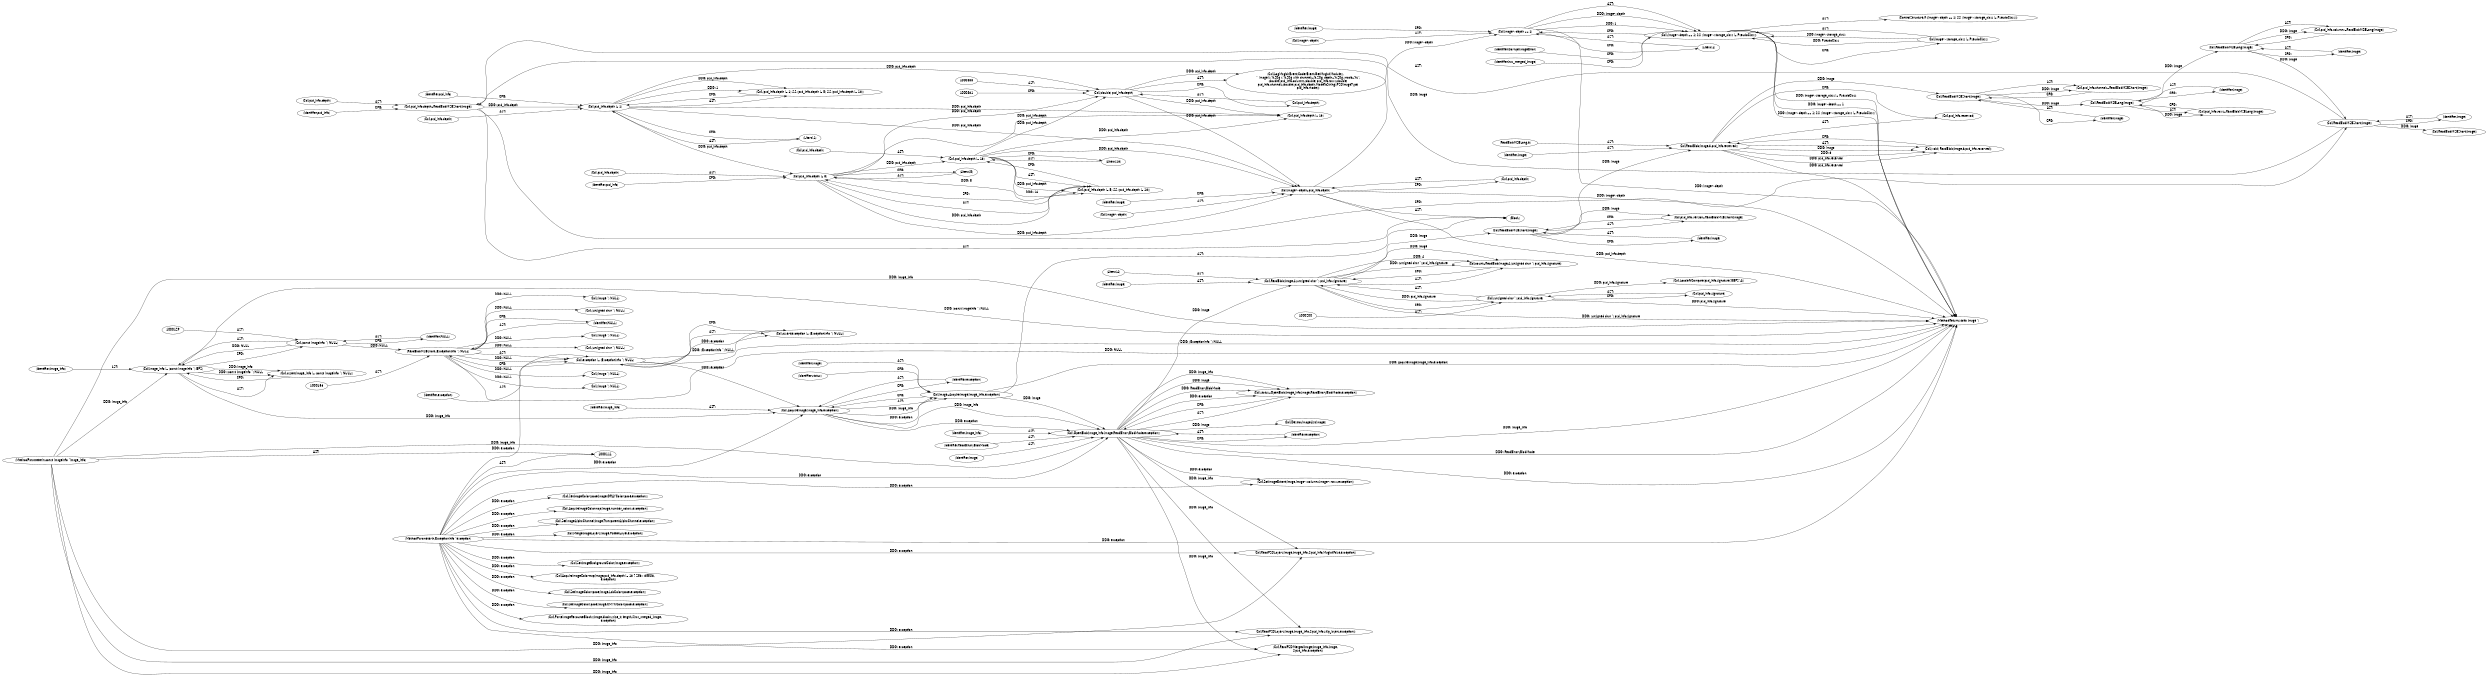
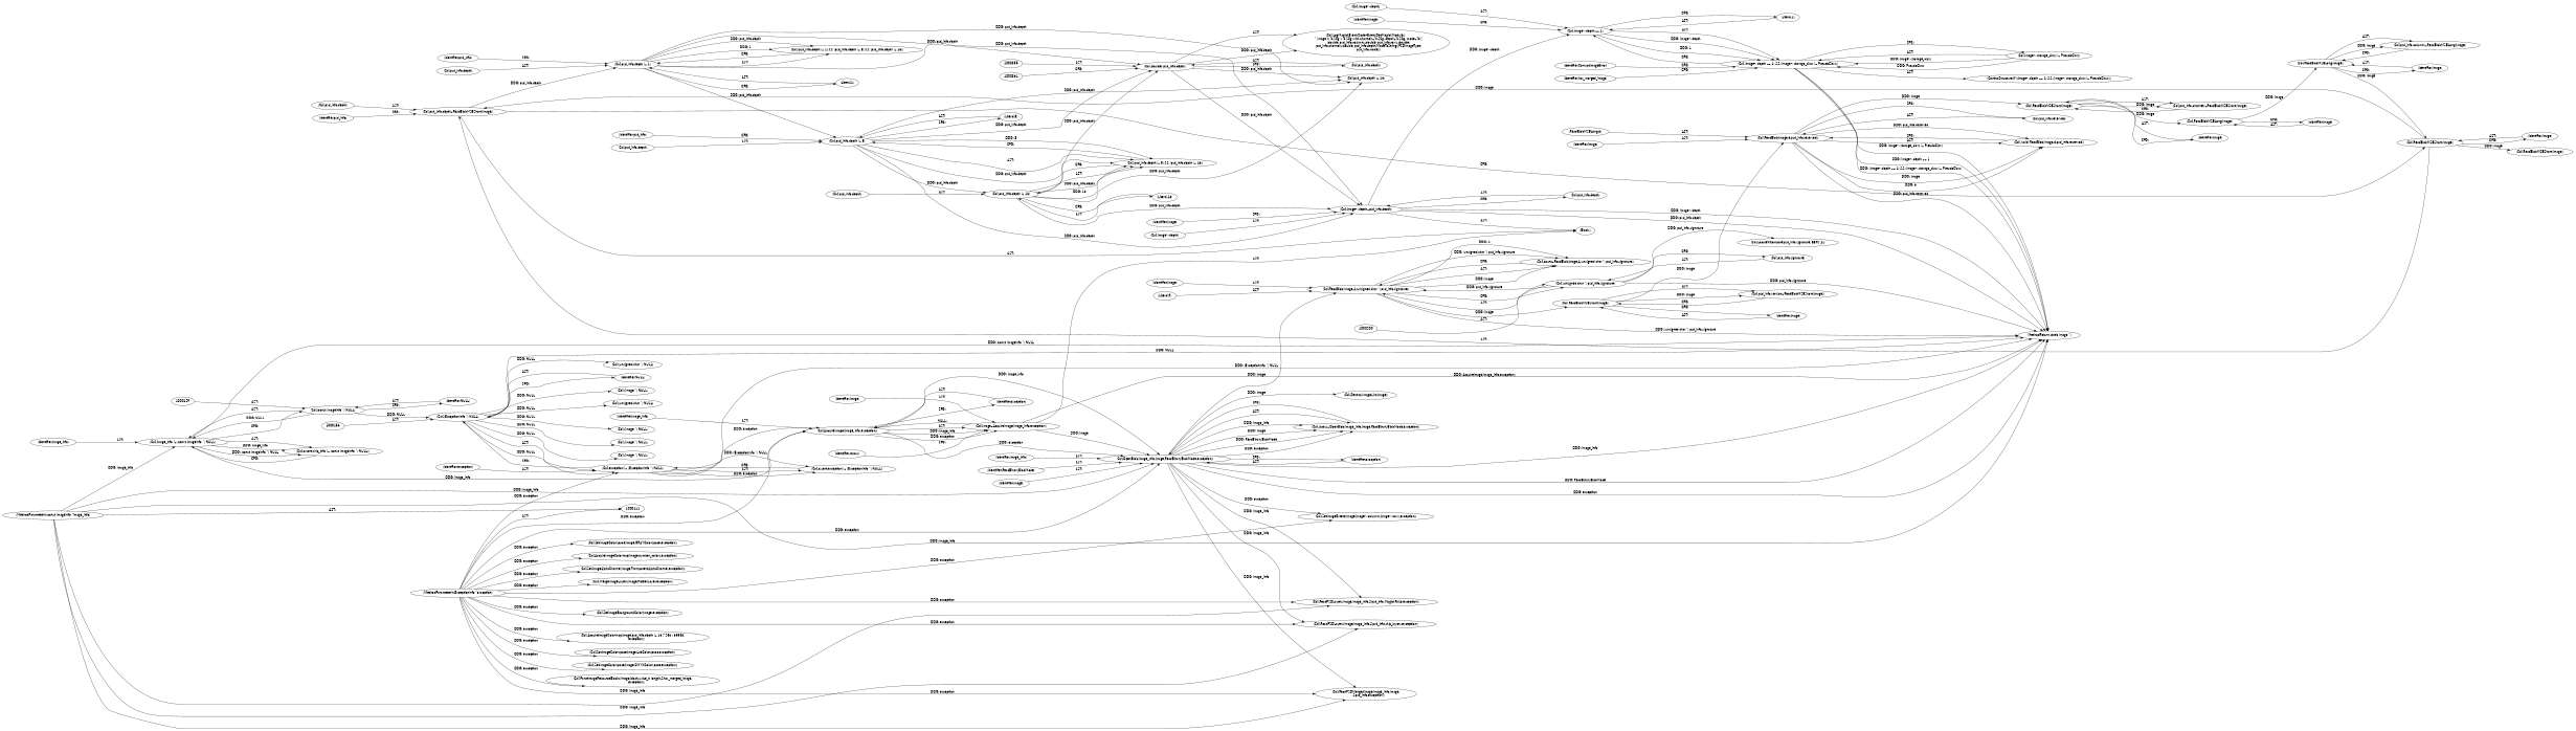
  digraph {
    fontname=Lato
    rankdir=LR
    node [fontname=Lato]
    edge [fontname=Lato]
    n1 [label="(Call,image->depth == 1)"]
    n2 [label="(Call,(image->depth == 1) && (image->storage_class != PseudoClass))"]
    n3 [label="(MethodReturn,static Image *)"]
    n4 [label="(Literal,1)"]
    n5 [label="(Call,image->storage_class != PseudoClass)"]
    n6 [label="(ControlStructure,if ((image->depth == 1) && (image->storage_class != PseudoClass)))"]
    n7 [label="(Call,image->depth=psd_info.depth)"]
    n8 [label="(Call,psd_info.depth)"]
    n9 [label="(Block,)"]
    n10 [label="(Call,psd_info.depth != 1)"]
    n11 [label="(Call,psd_info.depth != 8)"]
    n12 [label="(Call,(double) psd_info.depth)"]
    n13 [label="(Call,psd_info.depth != 16)"]
    n14 [label="(Call,(psd_info.depth != 1) && (psd_info.depth != 8) && (psd_info.depth != 16))"]
    n15 [label="(Literal,1)"]
    n16 [label="(Call,psd_info.depth != 16)"]
    n17 [label="(Call,(psd_info.depth != 8) && (psd_info.depth != 16))"]
    n18 [label="(Literal,8)"]
    n19 [label="(Call,psd_info.depth)"]
    n20 [label="(Call,LogMagickEvent(CoderEvent,GetMagickModule(),\n      \"  Image is %.20g x %.20g with channels=%.20g, depth=%.20g, mode=%s\",\n      (double) psd_info.columns,(double) psd_info.rows,(double)\n      psd_info.channels,(double) psd_info.depth,ModeToString((PSDImageType)\n      psd_info.mode)))"]
    n21 [label="(Call,psd_info.depth=ReadBlobMSBShort(image))"]
    n22 [label="(Call,ReadBlobMSBShort(image))"]
    n23 [label="(Identifier,image)"]
    n24 [label="(Call,ReadBlobMSBShort(image))"]
    n25 [label="(Call,ReadBlobMSBLong(image))"]
    n26 [label="(Identifier,image)"]
    n27 [label="(Call,psd_info.columns=ReadBlobMSBLong(image))"]
    n28 [label="(Call,ReadBlobMSBLong(image))"]
-   n29 [label="(Call,psd_info.rows=ReadBlobMSBLong(image))"]
    n30 [label="(Identifier,image)"]
    n31 [label="(Call,ReadBlobMSBShort(image))"]
    n32 [label="(Identifier,image)"]
    n33 [label="(Call,psd_info.channels=ReadBlobMSBShort(image))"]
    n34 [label="(Call,ReadBlob(image,6,psd_info.reserved))"]
    n35 [label="(Call,psd_info.reserved)"]
    n36 [label="(Call,(void) ReadBlob(image,6,psd_info.reserved))"]
    n37 [label="(Call,ReadBlobMSBShort(image))"]
    n38 [label="(Call,psd_info.version=ReadBlobMSBShort(image))"]
    n39 [label="(Identifier,image)"]
    n40 [label="(Call,ReadBlob(image,4,(unsigned char *) psd_info.signature))"]
    n41 [label="(Call,(unsigned char *) psd_info.signature)"]
    n42 [label="(Call,count=ReadBlob(image,4,(unsigned char *) psd_info.signature))"]
    n43 [label="(Call,LocaleNCompare(psd_info.signature,\"8BPS\",4))"]
    n44 [label="(Call,psd_info.signature)"]
    n45 [label="(Call,OpenBlob(image_info,image,ReadBinaryBlobMode,exception))"]
    n46 [label="(Call,DestroyImageList(image))"]
    n47 [label="(Identifier,exception)"]
    n48 [label="(Call,ReadPSDLayers(image,image_info,&psd_info,MagickFalse,exception))"]
    n49 [label="(Call,status=OpenBlob(image_info,image,ReadBinaryBlobMode,exception))"]
    n50 [label="(Call,ReadPSDLayers(image,image_info,&psd_info,skip_layers,exception))"]
    n51 [label="(Call,ReadPSDMergedImage(image_info,image,\n      &psd_info,exception))"]
    n52 [label="(Call,SetImageExtent(image,image->columns,image->rows,exception))"]
    n53 [label="(Call,AcquireImage(image_info,exception))"]
    n54 [label="(Call,image=AcquireImage(image_info,exception))"]
    n55 [label="(Identifier,exception)"]
-   n56 [label="(Call,image_info != (const ImageInfo *) BPS)"]
+   n56 [label="(Call,image_info != (const ImageInfo *) NULL)"]
    n57 [label="(Call,(const ImageInfo *) NULL)"]
-   n58 [label="(Call,assert(image_info != (const ImageInfo *) NULL))"]
-   n59 [label="(ReadBlobMSBShort,(ExceptionInfo *) NULL)"]
+   n58 [label="(Call,assert(skip_info != (const ImageInfo *) NULL))"]
+   n59 [label="(Call,(ExceptionInfo *) NULL)"]
    n60 [label="(Identifier,NULL)"]
    n61 [label="(MethodParameterIn,const ImageInfo *image_info)"]
    1000111
    n63 [label="(Call,exception != (ExceptionInfo *) NULL)"]
    n64 [label="(Identifier,NULL)"]
    n65 [label="(Call,(Image *) NULL)"]
    n66 [label="(Call,(unsigned char *) NULL)"]
    n67 [label="(Call,(Image *) NULL)"]
    n68 [label="(Call,(Image *) NULL)"]
    n69 [label="(Call,(Image *) NULL)"]
    n70 [label="(Call,(unsigned char *) NULL)"]
    n71 [label="(Call,assert(exception != (ExceptionInfo *) NULL))"]
    n72 [label="(MethodParameterIn,ExceptionInfo *exception)"]
    n73 [label="(Call,SetImageBackgroundColor(image,exception))"]
    n74 [label="(Call,AcquireImageColormap(image,psd_info.depth != 16 ? 256 : 65536,\n        exception))"]
    n75 [label="(Call,SetImageColorspace(image,LabColorspace,exception))"]
    n76 [label="(Call,SetImageColorspace(image,CMYKColorspace,exception))"]
    n77 [label="(Call,ParseImageResourceBlocks(image,blocks,(size_t) length,&has_merged_image,\n        exception))"]
    n78 [label="(Call,SetImageColorspace(image,GRAYColorspace,exception))"]
    n79 [label="(Call,AcquireImageColormap(image,number_colors,exception))"]
    n80 [label="(Call,SetImageAlphaChannel(image,TransparentAlphaChannel,exception))"]
    n81 [label="(Call,MergeImageLayers(image,FlattenLayer,exception))"]
    n82 [label="(Literal,16)"]
    n83 [label="(Call,psd_info.depth)"]
    n84 [label="(Identifier,image)"]
    n85 [label="(ReadBlobMSBLong,6)"]
    n86 [label="(Call,psd_info.depth)"]
    n87 [label="(Identifier,exception)"]
    n88 [label="(Identifier,image_info)"]
    n89 [label="(Identifier,ReadBinaryBlobMode)"]
    n90 [label="(Identifier,CorruptImageError)"]
-   n91 [label="(Literal,4)"]
+   n91 [label="(Literal,9)"]
    n92 [label="(Identifier,image_info)"]
    n93 [label="(Identifier,image)"]
    n94 [label="(Identifier,image)"]
    n95 [label="(Identifier,psd_info)"]
    n96 [label="(Identifier,status)"]
    n97 [label="(Identifier,image)"]
    n98 [label="(Identifier,has_merged_image)"]
    n99 [label="(Identifier,psd_info)"]
    n100 [label="(Call,psd_info.depth)"]
    n101 [label="(Call,psd_info.depth)"]
    n102 [label="(Call,image->depth)"]
    n103 [label="(Identifier,image_info)"]
    n104 [label="(Identifier,image)"]
    n105 [label="(Identifier,image)"]
    n106 [label="(Identifier,psd_info)"]
    n107 [label="(Call,image->depth)"]
    1000129
    1000156
    1000200
    1000355
    1000361
    n1 -> n2 [label="AST: "]
    n1 -> n2 [label="DDG: image->depth"]
    n1 -> n2 [label="DDG: 1"]
-   n1 -> n3 [label="DDG: image->depth"]
    n1 -> n4 [label="CFG: "]
    n2 -> n1 [label="CFG: "]
    n2 -> n3 [label="DDG: image->storage_class != PseudoClass"]
    n2 -> n3 [label="DDG: image->depth == 1"]
    n2 -> n3 [label="DDG: (image->depth == 1) && (image->storage_class != PseudoClass)"]
    n2 -> n5 [label="CFG: "]
    n2 -> n6 [label="AST: "]
    n4 -> n1 [label="AST: "]
    n5 -> n2 [label="AST: "]
    n5 -> n2 [label="DDG: image->storage_class"]
    n5 -> n2 [label="DDG: PseudoClass"]
    n7 -> n1 [label="DDG: image->depth"]
    n7 -> n3 [label="DDG: psd_info.depth"]
    n7 -> n3 [label="DDG: image->depth"]
    n7 -> n8 [label="CFG: "]
    n7 -> n9 [label="AST: "]
    n8 -> n7 [label="AST: "]
    n10 -> n7 [label="DDG: psd_info.depth"]
    n10 -> n11 [label="DDG: psd_info.depth"]
    n10 -> n12 [label="DDG: psd_info.depth"]
    n10 -> n13 [label="DDG: psd_info.depth"]
    n10 -> n14 [label="AST: "]
    n10 -> n14 [label="DDG: psd_info.depth"]
    n10 -> n14 [label="DDG: 1"]
    n10 -> n15 [label="CFG: "]
    n11 -> n7 [label="DDG: psd_info.depth"]
    n11 -> n12 [label="DDG: psd_info.depth"]
    n11 -> n13 [label="DDG: psd_info.depth"]
    n11 -> n16 [label="DDG: psd_info.depth"]
    n11 -> n17 [label="AST: "]
    n11 -> n17 [label="DDG: psd_info.depth"]
    n11 -> n17 [label="DDG: 8"]
    n11 -> n18 [label="CFG: "]
    n12 -> n7 [label="DDG: psd_info.depth"]
    n12 -> n13 [label="DDG: psd_info.depth"]
    n12 -> n19 [label="CFG: "]
    n12 -> n20 [label="AST: "]
    n12 -> n20 [label="DDG: psd_info.depth"]
    n14 -> n10 [label="CFG: "]
    n15 -> n10 [label="AST: "]
    n16 -> n7 [label="DDG: psd_info.depth"]
    n16 -> n12 [label="DDG: psd_info.depth"]
    n16 -> n13 [label="DDG: psd_info.depth"]
    n16 -> n17 [label="AST: "]
    n16 -> n17 [label="DDG: psd_info.depth"]
    n16 -> n17 [label="DDG: 16"]
    n16 -> n82 [label="CFG: "]
    n17 -> n11 [label="CFG: "]
    n17 -> n16 [label="CFG: "]
    n18 -> n11 [label="AST: "]
    n19 -> n12 [label="AST: "]
    n21 -> n9 [label="AST: "]
    n21 -> n10 [label="DDG: psd_info.depth"]
    n21 -> n22 [label="CFG: "]
    n22 -> n21 [label="AST: "]
    n22 -> n21 [label="DDG: image"]
    n22 -> n23 [label="CFG: "]
    n22 -> n24 [label="DDG: image"]
    n23 -> n22 [label="AST: "]
    n25 -> n22 [label="DDG: image"]
    n25 -> n26 [label="CFG: "]
    n25 -> n27 [label="AST: "]
    n25 -> n27 [label="DDG: image"]
    n26 -> n25 [label="AST: "]
    n27 -> n25 [label="CFG: "]
    n28 -> n25 [label="DDG: image"]
-   n28 -> n29 [label="AST: "]
-   n28 -> n29 [label="DDG: image"]
    n28 -> n30 [label="CFG: "]
-   n29 -> n28 [label="CFG: "]
    n30 -> n28 [label="AST: "]
    n31 -> n28 [label="DDG: image"]
    n31 -> n32 [label="CFG: "]
    n31 -> n33 [label="AST: "]
    n31 -> n33 [label="DDG: image"]
    n32 -> n31 [label="AST: "]
    n33 -> n31 [label="CFG: "]
    n34 -> n3 [label="DDG: psd_info.reserved"]
    n34 -> n31 [label="DDG: image"]
    n34 -> n35 [label="CFG: "]
    n34 -> n36 [label="AST: "]
    n34 -> n36 [label="DDG: image"]
    n34 -> n36 [label="DDG: 6"]
    n34 -> n36 [label="DDG: psd_info.reserved"]
    n35 -> n34 [label="AST: "]
    n36 -> n34 [label="CFG: "]
    n37 -> n34 [label="DDG: image"]
    n37 -> n38 [label="AST: "]
    n37 -> n38 [label="DDG: image"]
    n37 -> n39 [label="CFG: "]
    n38 -> n37 [label="CFG: "]
    n39 -> n37 [label="AST: "]
    n40 -> n3 [label="DDG: (unsigned char *) psd_info.signature"]
    n40 -> n37 [label="DDG: image"]
    n40 -> n41 [label="CFG: "]
    n40 -> n42 [label="AST: "]
    n40 -> n42 [label="DDG: image"]
    n40 -> n42 [label="DDG: 4"]
    n40 -> n42 [label="DDG: (unsigned char *) psd_info.signature"]
    n41 -> n3 [label="DDG: psd_info.signature"]
    n41 -> n40 [label="AST: "]
    n41 -> n40 [label="DDG: psd_info.signature"]
    n41 -> n43 [label="DDG: psd_info.signature"]
    n41 -> n44 [label="CFG: "]
    n42 -> n40 [label="CFG: "]
    n44 -> n41 [label="AST: "]
    n45 -> n3 [label="DDG: image_info"]
    n45 -> n3 [label="DDG: ReadBinaryBlobMode"]
    n45 -> n3 [label="DDG: exception"]
    n45 -> n40 [label="DDG: image"]
    n45 -> n46 [label="DDG: image"]
    n45 -> n47 [label="CFG: "]
    n45 -> n48 [label="DDG: image_info"]
    n45 -> n49 [label="AST: "]
    n45 -> n49 [label="DDG: image_info"]
    n45 -> n49 [label="DDG: image"]
    n45 -> n49 [label="DDG: ReadBinaryBlobMode"]
    n45 -> n49 [label="DDG: exception"]
    n45 -> n50 [label="DDG: image_info"]
    n45 -> n51 [label="DDG: image_info"]
    n45 -> n52 [label="DDG: exception"]
    n47 -> n45 [label="AST: "]
    n49 -> n45 [label="CFG: "]
    n53 -> n45 [label="DDG: image_info"]
    n53 -> n45 [label="DDG: exception"]
    n53 -> n54 [label="AST: "]
    n53 -> n54 [label="DDG: image_info"]
    n53 -> n54 [label="DDG: exception"]
    n53 -> n55 [label="CFG: "]
    n54 -> n3 [label="DDG: AcquireImage(image_info,exception)"]
    n54 -> n9 [label="AST: "]
    n54 -> n45 [label="DDG: image"]
-   n54 -> n53 [label="CFG: "]
+   n54 -> n53 [label="NULL: "]
    n55 -> n53 [label="AST: "]
    n56 -> n3 [label="DDG: (const ImageInfo *) NULL"]
    n56 -> n53 [label="DDG: image_info"]
    n56 -> n57 [label="CFG: "]
    n56 -> n58 [label="AST: "]
    n56 -> n58 [label="DDG: image_info"]
    n56 -> n58 [label="DDG: (const ImageInfo *) NULL"]
    n57 -> n56 [label="AST: "]
    n57 -> n56 [label="DDG: NULL"]
    n57 -> n59 [label="DDG: NULL"]
    n57 -> n60 [label="CFG: "]
    n58 -> n56 [label="CFG: "]
    n59 -> n3 [label="DDG: NULL"]
    n59 -> n63 [label="AST: "]
    n59 -> n63 [label="DDG: NULL"]
    n59 -> n64 [label="CFG: "]
    n59 -> n65 [label="DDG: NULL"]
    n59 -> n66 [label="DDG: NULL"]
    n59 -> n67 [label="DDG: NULL"]
    n59 -> n68 [label="DDG: NULL"]
    n59 -> n69 [label="DDG: NULL"]
    n59 -> n70 [label="DDG: NULL"]
    n60 -> n57 [label="AST: "]
    n61 -> n3 [label="DDG: image_info"]
    n61 -> n45 [label="DDG: image_info"]
    n61 -> n48 [label="DDG: image_info"]
    n61 -> n50 [label="DDG: image_info"]
    n61 -> n51 [label="DDG: image_info"]
    n61 -> n56 [label="DDG: image_info"]
    n61 -> 1000111 [label="AST: "]
    n63 -> n3 [label="DDG: (ExceptionInfo *) NULL"]
    n63 -> n53 [label="DDG: exception"]
    n63 -> n59 [label="CFG: "]
    n63 -> n71 [label="AST: "]
    n63 -> n71 [label="DDG: exception"]
    n63 -> n71 [label="DDG: (ExceptionInfo *) NULL"]
    n64 -> n59 [label="AST: "]
    n71 -> n63 [label="CFG: "]
-   n72 -> n3 [label="DDG: exception"]
    n72 -> n45 [label="DDG: exception"]
    n72 -> n48 [label="DDG: exception"]
    n72 -> n50 [label="DDG: exception"]
    n72 -> n51 [label="DDG: exception"]
    n72 -> n52 [label="DDG: exception"]
    n72 -> n53 [label="DDG: exception"]
    n72 -> 1000111 [label="AST: "]
    n72 -> n63 [label="DDG: exception"]
    n72 -> n73 [label="DDG: exception"]
    n72 -> n74 [label="DDG: exception"]
    n72 -> n75 [label="DDG: exception"]
    n72 -> n76 [label="DDG: exception"]
    n72 -> n77 [label="DDG: exception"]
    n72 -> n78 [label="DDG: exception"]
    n72 -> n79 [label="DDG: exception"]
    n72 -> n80 [label="DDG: exception"]
    n72 -> n81 [label="DDG: exception"]
    n82 -> n16 [label="AST: "]
    n83 -> n21 [label="AST: "]
    n84 -> n54 [label="AST: "]
    n85 -> n34 [label="AST: "]
    n86 -> n16 [label="AST: "]
    n87 -> n63 [label="AST: "]
    n88 -> n45 [label="AST: "]
    n89 -> n45 [label="AST: "]
    n90 -> n2 [label="CFG: "]
    n91 -> n40 [label="AST: "]
    n92 -> n56 [label="AST: "]
    n93 -> n34 [label="AST: "]
    n94 -> n1 [label="CFG: "]
    n95 -> n21 [label="CFG: "]
    n96 -> n54 [label="CFG: "]
    n97 -> n45 [label="AST: "]
    n98 -> n2 [label="CFG: "]
    n99 -> n11 [label="CFG: "]
    n100 -> n11 [label="AST: "]
    n101 -> n10 [label="AST: "]
    n102 -> n1 [label="AST: "]
    n103 -> n53 [label="AST: "]
    n104 -> n40 [label="AST: "]
    n105 -> n7 [label="CFG: "]
    n106 -> n10 [label="CFG: "]
    n107 -> n7 [label="AST: "]
    1000129 -> n57 [label="AST: "]
    1000156 -> n59 [label="AST: "]
    1000200 -> n41 [label="AST: "]
    1000355 -> n12 [label="AST: "]
    1000361 -> n12 [label="CFG: "]
  }
